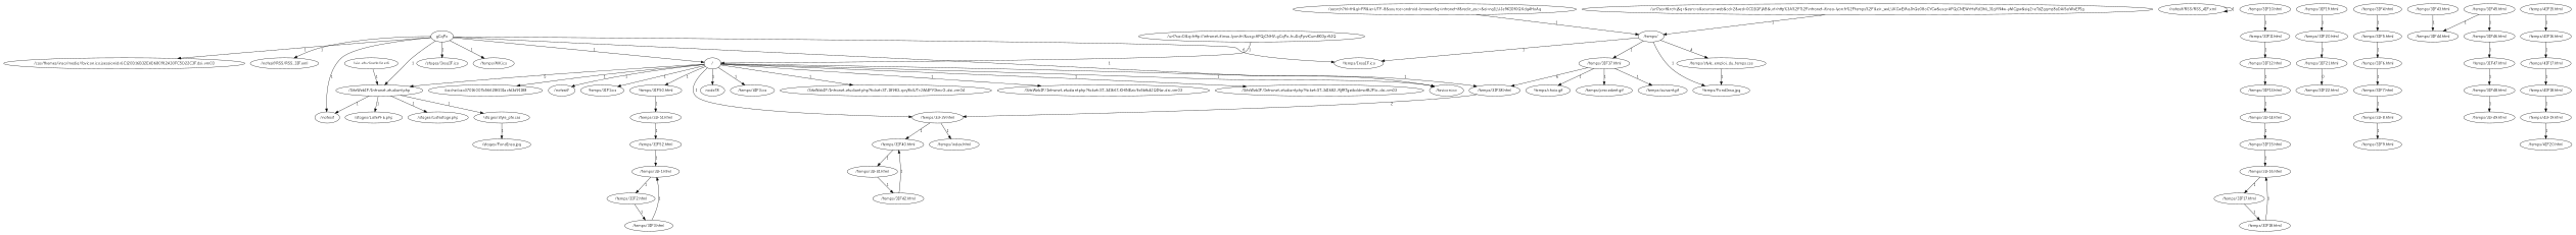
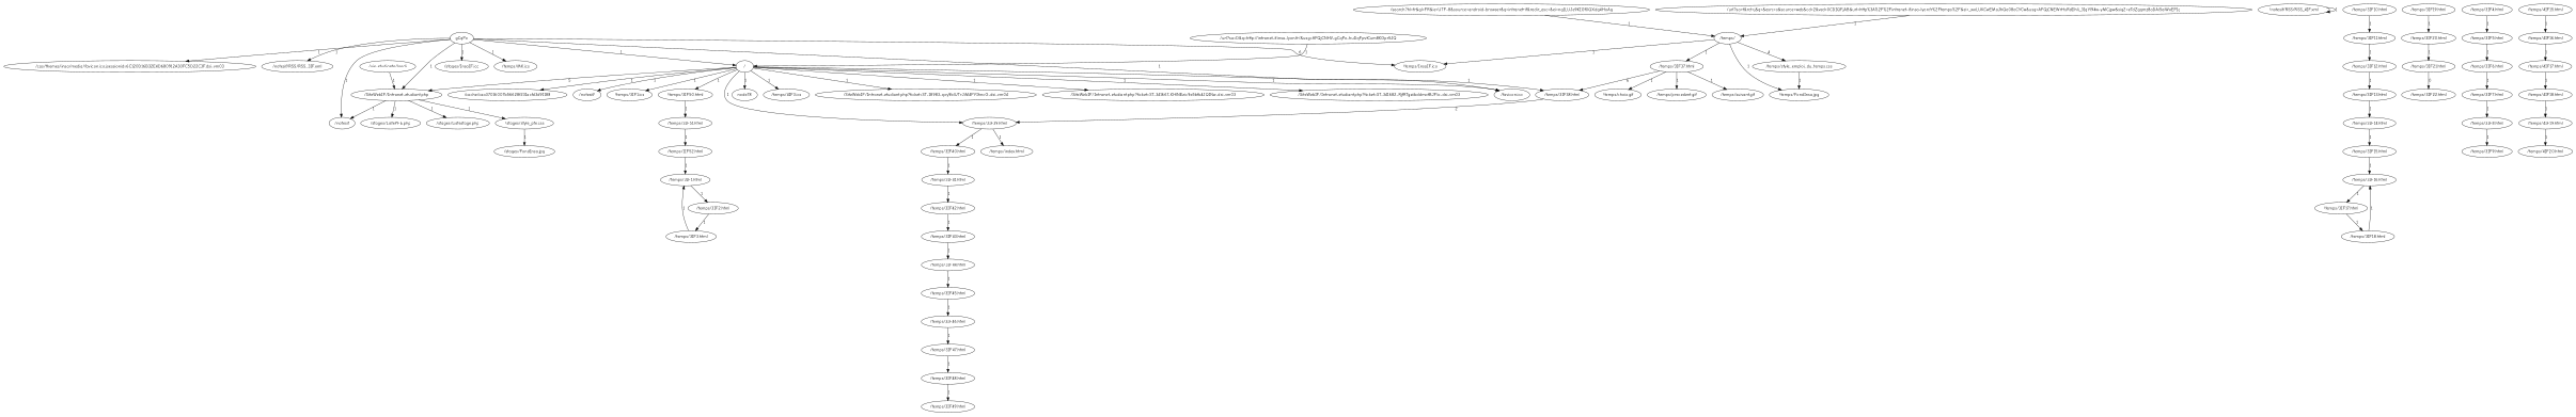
  digraph {
    fontname="Comic Neue"
    node [fontname="Comic Neue"]
    edge [fontname="Comic Neue"]
    n1 [label="/"]
    node78
    n3 [label="/SiteWebIF/Intranet-etudiant.php"]
    n4 [label="/SiteWebIF/Intranet-etudiant.php?ticket=ST-18983-qoy9blUTrJiM4PYIhncG-dsi-vm04"]
    n5 [label="/SiteWebIF/Intranet-etudiant.php?ticket=ST-341667-KHlNEzic9e5btb4JQ1Nw-dsi-vm03"]
    n6 [label="/SiteWebIF/Intranet-etudiant.php?ticket=ST-341682-RjfRTgziibddmotBJFlo-dsi-vm03"]
    n7 [label="/cache/caa37016007b56628f231acfd3d91188"]
    n8 [label="/favicon.ico"]
    n9 [label="/notesif/"]
    n10 [label="/temps/3IF1.ics"]
    n11 [label="/temps/3IF38.html"]
    n12 [label="/temps/3IF39.html"]
    n13 [label="/temps/3IF50.html"]
    n14 [label="/temps/4IF3.ics"]
    n15 [label="/notesif"]
    n16 [label="/stages/ListePFE.php"]
    n17 [label="/stages/Listestage.php"]
    n18 [label="/stages/style_pfe.css"]
    n19 [label="/temps/3IF40.html"]
    n20 [label="/temps/index.html"]
    n21 [label="/temps/3IF51.html"]
    n22 [label="/stages/FondInsa.jpg"]
    n23 [label="/cas/themes/insa/media/favicon.ico;jsessionid=6C120D16B32E4D680912A30FC5D22C3F.dsi-vm03"]
    n24 [label="/notesif/RSS/RSS_3IF.xml"]
    n25 [label="/notesif/RSS/RSS_4IF.xml"]
    n26 [label="/search?hl=fr&gl=FR&ie=UTF-8&source=android-browser&q=intranet+if&redir_esc=&ei=ng1LUJe9KIGf0QXdg4HoAg"]
    n27 [label="/temps/"]
    n28 [label="/temps/3IF37.html"]
    n29 [label="/temps/FondInsa.jpg"]
    n30 [label="/temps/InsaIF.ico"]
    n31 [label="/temps/style_emploi_du_temps.css"]
    n32 [label="/stages/InsaIF.ico"]
    n33 [label="/temps/choix.gif"]
    n34 [label="/temps/precedent.gif"]
    n35 [label="/temps/suivant.gif"]
    n36 [label="/temps/3IF1.html"]
    n37 [label="/temps/3IF2.html"]
    n38 [label="/temps/3IF3.html"]
    n39 [label="/temps/3IF10.html"]
    n40 [label="/temps/3IF11.html"]
    n41 [label="/temps/3IF12.html"]
    n42 [label="/temps/3IF13.html"]
    n43 [label="/temps/3IF14.html"]
    n44 [label="/temps/3IF15.html"]
    n45 [label="/temps/3IF16.html"]
    n46 [label="/temps/3IF17.html"]
    n47 [label="/temps/3IF18.html"]
    n48 [label="/temps/3IF19.html"]
    n49 [label="/temps/3IF20.html"]
    n50 [label="/temps/3IF21.html"]
    n51 [label="/temps/3IF22.html"]
    n52 [label="/temps/3IF4.html"]
    n53 [label="/temps/3IF5.html"]
    n54 [label="/temps/3IF41.html"]
    n55 [label="/temps/3IF6.html"]
    n56 [label="/temps/3IF42.html"]
    n57 [label="/temps/3IF43.html"]
    n58 [label="/temps/3IF44.html"]
    n59 [label="/temps/3IF45.html"]
    n60 [label="/temps/3IF46.html"]
    n61 [label="/temps/3IF47.html"]
    n62 [label="/temps/3IF48.html"]
    n63 [label="/temps/3IF49.html"]
    n64 [label="/temps/3IF7.html"]
-   n65 [label="/temps/3IF52.html"]
+   n65 [label="/temps/1IF52.html"]
    n66 [label="/temps/3IF8.html"]
    n67 [label="/temps/3IF9.html"]
    n68 [label="/temps/4IF15.html"]
    n69 [label="/temps/4IF16.html"]
    n70 [label="/temps/4IF17.html"]
    n71 [label="/temps/4IF18.html"]
    n72 [label="/temps/4IF19.html"]
    n73 [label="/temps/4IF20.html"]
    n74 [label="/temps/MK.ics"]
    n75 [label="/url?sa=D&q=http://intranet-if.insa-lyon.fr/&usg=AFQjCNHV-gCqPo-huDqFpvtCum8KGpr5JQ"]
    n76 [label="/url?sa=t&rct=j&q=&esrc=s&source=web&cd=2&ved=0CDIQFjAB&url=http%3A%2F%2Fintranet-if.insa-lyon.fr%2Ftemps%2F&ei=_wxLUKCwEMaJhQe08oCYCw&usg=AFQjCNEWrHsRdIlhli_31qYl94w-yMCjpw&sig2=eTdZgqmz8aDAi5eiWxEP1g"]
    n77 [label="/vie-etudiante/laedi"]
    n78 [label=gCqPo]
    n1 -> node78 [label=1]
    n1 -> n3 [label=5]
    n1 -> n4 [label=1]
    n1 -> n5 [label=1]
    n1 -> n6 [label=1]
    n1 -> n7 [label=1]
    n1 -> n8 [label=1]
    n1 -> n9 [label=1]
    n1 -> n10 [label=1]
    n1 -> n11 [label=1]
    n1 -> n12 [label=1]
    n1 -> n13 [label=1]
    n1 -> n14 [label=1]
    n3 -> n15 [label=1]
    n3 -> n16 [label=1]
    n3 -> n17 [label=1]
    n3 -> n18 [label=1]
    n11 -> n12 [label=2]
    n12 -> n19 [label=1]
    n12 -> n20 [label=1]
    n13 -> n21 [label=1]
    n18 -> n22 [label=1]
    n19 -> n54 [label=1]
    n21 -> n65 [label=1]
    n25 -> n25 [label=1]
    n26 -> n27 [label=1]
    n27 -> n28 [label=1]
    n27 -> n29 [label=1]
    n27 -> n30 [label=1]
    n27 -> n31 [label=4]
    n28 -> n11 [label=6]
    n28 -> n33 [label=1]
    n28 -> n34 [label=1]
    n28 -> n35 [label=1]
    n31 -> n29 [label=1]
    n36 -> n37 [label=1]
    n37 -> n38 [label=1]
    n38 -> n36 [label=1]
    n39 -> n40 [label=1]
    n40 -> n41 [label=1]
    n41 -> n42 [label=1]
    n42 -> n43 [label=1]
    n43 -> n44 [label=1]
    n44 -> n45 [label=1]
    n45 -> n46 [label=1]
    n46 -> n47 [label=1]
    n47 -> n45 [label=1]
    n48 -> n49 [label=1]
    n49 -> n50 [label=1]
    n50 -> n51 [label=0]
    n52 -> n53 [label=1]
    n53 -> n55 [label=1]
    n54 -> n56 [label=1]
    n55 -> n64 [label=1]
-   n56 -> n19 [label=1]
+   n56 -> n57 [label=1]
    n57 -> n58 [label=1]
-   n59 -> n58 [label=1]
+   n58 -> n59 [label=1]
    n59 -> n60 [label=1]
    n60 -> n61 [label=1]
    n61 -> n62 [label=1]
    n62 -> n63 [label=1]
    n64 -> n66 [label=1]
    n65 -> n36 [label=1]
    n66 -> n67 [label=1]
    n68 -> n69 [label=1]
    n69 -> n70 [label=1]
    n70 -> n71 [label=1]
    n71 -> n72 [label=1]
    n72 -> n73 [label=1]
    n75 -> n1 [label=1]
    n76 -> n27 [label=1]
    n77 -> n3 [label=1]
    n78 -> n1 [label=1]
    n78 -> n3 [label=1]
    n78 -> n8 [label=1]
    n78 -> n15 [label=1]
    n78 -> n23 [label=1]
    n78 -> n24 [label=1]
    n78 -> n30 [label=6]
    n78 -> n32 [label=1]
    n78 -> n74 [label=1]
  }
